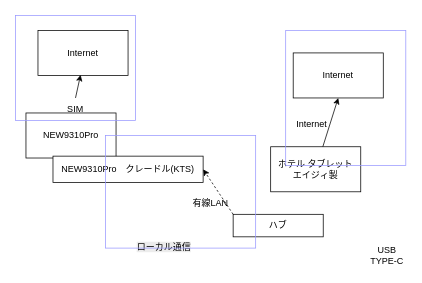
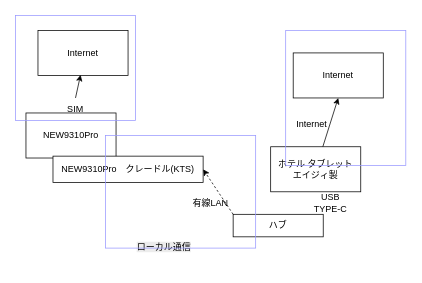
  <mxCell id="0" />
  <mxCell id="1" parent="0" />
  <mxCell id="2" value="NEW9310Pro" style="rounded=0;whiteSpace=wrap;html=1;" parent="1" vertex="1"><mxGeometry x="34" y="150" width="120" height="60" as="geometry" /></mxCell>
  <mxCell id="3" value="Internet" style="rounded=0;whiteSpace=wrap;html=1;" parent="1" vertex="1"><mxGeometry x="50" y="40" width="120" height="60" as="geometry" /></mxCell>
  <mxCell id="4" value="" style="endArrow=classic;html=1;rounded=0;entryX=0.473;entryY=0.987;entryDx=0;entryDy=0;entryPerimeter=0;exitX=0.5;exitY=0;exitDx=0;exitDy=0;" parent="1" source="5" target="3" edge="1"><mxGeometry width="50" height="50" relative="1" as="geometry"><mxPoint x="370" y="280" as="sourcePoint" /><mxPoint x="420" y="230" as="targetPoint" /></mxGeometry></mxCell>
  <mxCell id="5" value="SIM" style="text;html=1;align=center;verticalAlign=middle;whiteSpace=wrap;rounded=0;" parent="1" vertex="1"><mxGeometry x="70" y="130" width="60" height="30" as="geometry" /></mxCell>
  <mxCell id="6" value="ホテル タブレット&lt;div&gt;エイジィ製&lt;/div&gt;" style="rounded=0;whiteSpace=wrap;html=1;" parent="1" vertex="1"><mxGeometry x="360" y="195" width="120" height="60" as="geometry" /></mxCell>
  <mxCell id="7" value="" style="endArrow=classic;html=1;rounded=0;exitX=0;exitY=0;exitDx=0;exitDy=0;entryX=1;entryY=0.5;entryDx=0;entryDy=0;dashed=1;" parent="1" source="16" target="10" edge="1"><mxGeometry width="50" height="50" relative="1" as="geometry"><mxPoint x="392" y="191" as="sourcePoint" /><mxPoint x="200" y="210" as="targetPoint" /></mxGeometry></mxCell>
  <mxCell id="8" value="有線LAN" style="text;html=1;align=center;verticalAlign=middle;whiteSpace=wrap;rounded=0;" vertex="1" parent="1"><mxGeometry x="250" y="255" width="60" height="30" as="geometry" /></mxCell>
  <mxCell id="9" value="Internet" style="text;html=1;align=center;verticalAlign=middle;whiteSpace=wrap;rounded=0;" vertex="1" parent="1"><mxGeometry x="350" y="150" width="130" height="30" as="geometry" /></mxCell>
  <mxCell id="10" value="NEW9310Pro　クレードル(KTS)" style="rounded=0;whiteSpace=wrap;html=1;" vertex="1" parent="1"><mxGeometry x="70" y="207.5" width="200" height="35" as="geometry" /></mxCell>
  <mxCell id="11" value="Internet" style="rounded=0;whiteSpace=wrap;html=1;" vertex="1" parent="1"><mxGeometry x="390" y="70" width="120" height="60" as="geometry" /></mxCell>
  <mxCell id="12" value="" style="endArrow=classic;html=1;rounded=0;entryX=0.5;entryY=1;entryDx=0;entryDy=0;" edge="1" parent="1" source="6" target="11"><mxGeometry width="50" height="50" relative="1" as="geometry"><mxPoint x="353" y="191" as="sourcePoint" /><mxPoint x="350" y="120" as="targetPoint" /></mxGeometry></mxCell>
  <mxCell id="13" value="&lt;span style=&quot;color: rgb(0, 0, 0); font-family: Helvetica; font-size: 12px; font-style: normal; font-variant-ligatures: normal; font-variant-caps: normal; font-weight: 400; letter-spacing: normal; orphans: 2; text-align: center; text-indent: 0px; text-transform: none; widows: 2; word-spacing: 0px; -webkit-text-stroke-width: 0px; white-space: normal; background-color: rgb(236, 236, 236); text-decoration-thickness: initial; text-decoration-style: initial; text-decoration-color: initial; display: inline !important; float: none;&quot;&gt;ローカル通信&lt;/span&gt;" style="text;whiteSpace=wrap;html=1;" vertex="1" parent="1"><mxGeometry x="180" y="315" width="130" height="40" as="geometry" /></mxCell>
  <mxCell id="14" value="" style="rounded=0;whiteSpace=wrap;html=1;fillColor=none;strokeColor=#9999FF;" parent="1" vertex="1"><mxGeometry x="20" y="20" width="160" height="140" as="geometry" /></mxCell>
  <mxCell id="15" value="" style="rounded=0;whiteSpace=wrap;html=1;fillColor=none;strokeColor=#9999FF;" vertex="1" parent="1"><mxGeometry x="380" y="40" width="160" height="180" as="geometry" /></mxCell>
  <mxCell id="16" value="ハブ" style="rounded=0;whiteSpace=wrap;html=1;" vertex="1" parent="1"><mxGeometry x="310" y="285" width="120" height="30" as="geometry" /></mxCell>
- <mxCell id="17" value="USB TYPE-C" style="text;html=1;align=center;verticalAlign=middle;whiteSpace=wrap;rounded=0;" vertex="1" parent="1"><mxGeometry x="485" y="325" width="60" height="30" as="geometry" /></mxCell>
+ <mxCell id="17" value="USB TYPE-C" style="text;html=1;align=center;verticalAlign=middle;whiteSpace=wrap;rounded=0;" vertex="1" parent="1"><mxGeometry x="410" y="255" width="60" height="30" as="geometry" /></mxCell>
  <mxCell id="18" value="" style="rounded=0;whiteSpace=wrap;html=1;fillColor=none;strokeColor=#9999FF;" vertex="1" parent="1"><mxGeometry x="140" y="180" width="200" height="150" as="geometry" /></mxCell>
